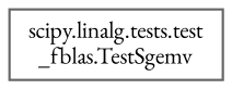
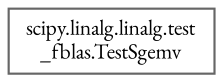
  digraph {
    rankdir=LR
    fontname="EB Garamond"
-   n1 [color=grey40 fillcolor=white fontname="EB Garamond" fontsize=10 height=0.2 label="scipy.linalg.tests.test\l_fblas.TestSgemv" shape=box style=filled width=0.4]
+   n1 [color=grey40 fillcolor=white fontname="EB Garamond" fontsize=10 height=0.2 label="scipy.linalg.linalg.test\l_fblas.TestSgemv" shape=box style=filled width=0.4]
  }
